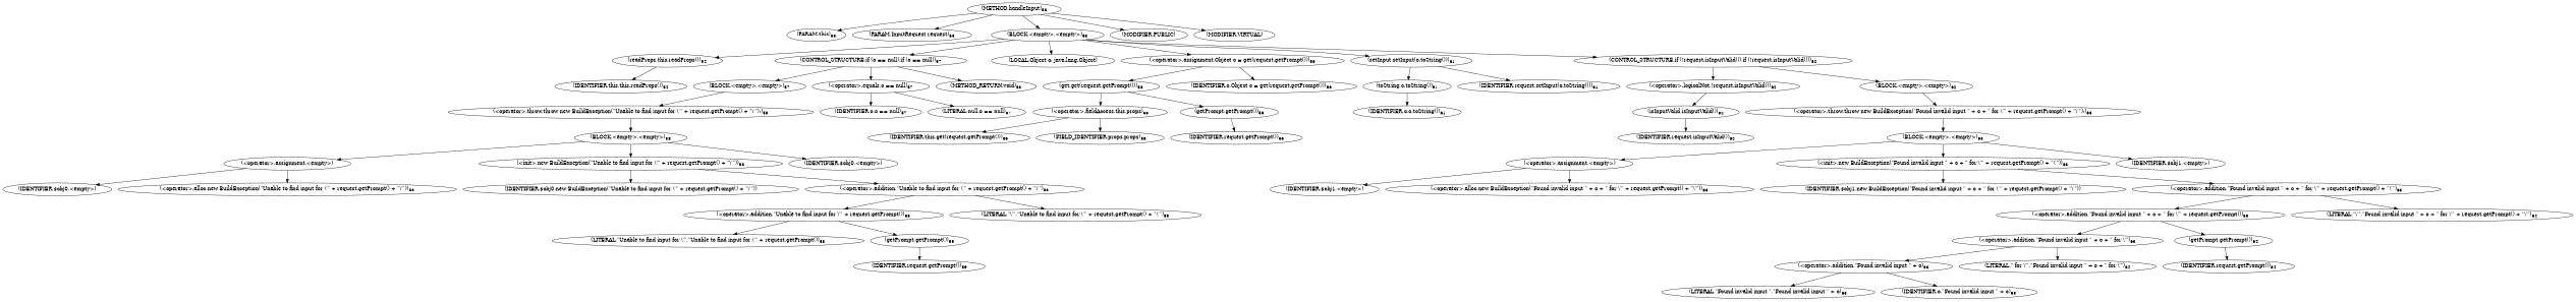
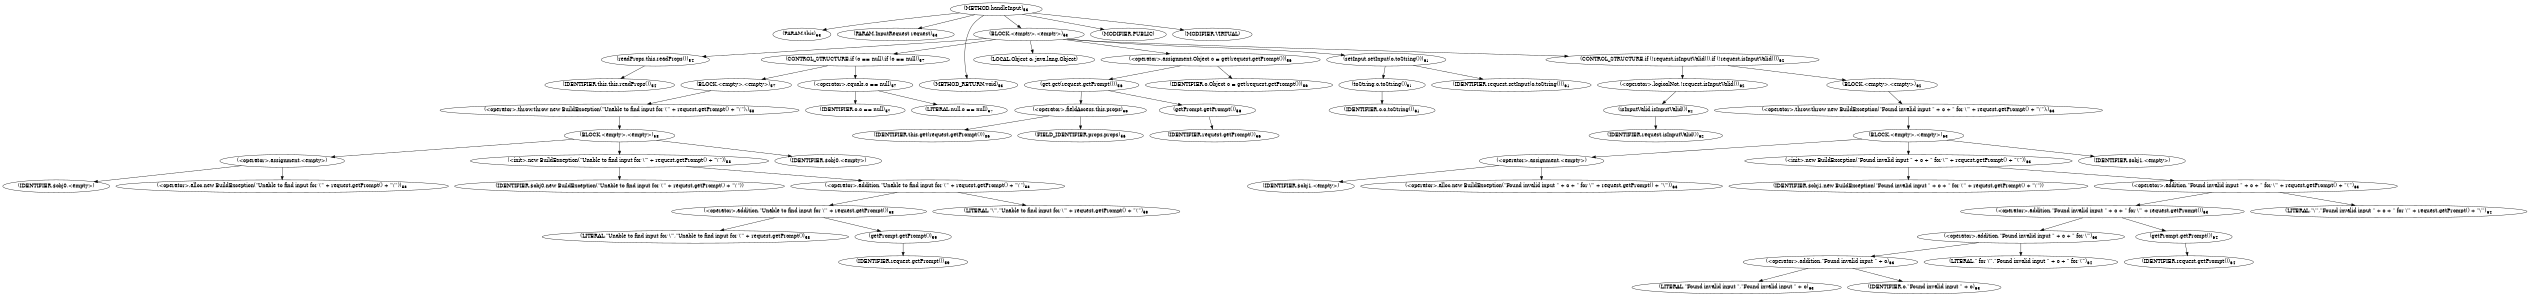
  digraph {
    n1 [label=<(METHOD,handleInput)<SUB>53</SUB>>]
    n2 [label=<(PARAM,this)<SUB>53</SUB>>]
    n3 [label=<(PARAM,InputRequest request)<SUB>53</SUB>>]
    n4 [label=<(BLOCK,&lt;empty&gt;,&lt;empty&gt;)<SUB>53</SUB>>]
    n5 [label=<(MODIFIER,PUBLIC)>]
    n6 [label=<(MODIFIER,VIRTUAL)>]
    n7 [label=<(METHOD_RETURN,void)<SUB>53</SUB>>]
    n8 [label=<(readProps,this.readProps())<SUB>54</SUB>>]
    n9 [label=<(LOCAL,Object o: java.lang.Object)>]
    n10 [label=<(&lt;operator&gt;.assignment,Object o = get(request.getPrompt()))<SUB>56</SUB>>]
    n11 [label=<(CONTROL_STRUCTURE,if (o == null),if (o == null))<SUB>57</SUB>>]
    n12 [label=<(setInput,setInput(o.toString()))<SUB>61</SUB>>]
    n13 [label=<(CONTROL_STRUCTURE,if (!request.isInputValid()),if (!request.isInputValid()))<SUB>62</SUB>>]
    n14 [label=<(IDENTIFIER,this,this.readProps())<SUB>54</SUB>>]
    n15 [label=<(IDENTIFIER,o,Object o = get(request.getPrompt()))<SUB>56</SUB>>]
    n16 [label=<(get,get(request.getPrompt()))<SUB>56</SUB>>]
    n17 [label=<(&lt;operator&gt;.equals,o == null)<SUB>57</SUB>>]
    n18 [label=<(BLOCK,&lt;empty&gt;,&lt;empty&gt;)<SUB>57</SUB>>]
    n19 [label=<(IDENTIFIER,request,setInput(o.toString()))<SUB>61</SUB>>]
    n20 [label=<(toString,o.toString())<SUB>91</SUB>>]
    n21 [label=<(&lt;operator&gt;.logicalNot,!request.isInputValid())<SUB>62</SUB>>]
    n22 [label=<(BLOCK,&lt;empty&gt;,&lt;empty&gt;)<SUB>62</SUB>>]
    n23 [label=<(&lt;operator&gt;.fieldAccess,this.props)<SUB>56</SUB>>]
    n24 [label=<(getPrompt,getPrompt())<SUB>56</SUB>>]
    n25 [label=<(IDENTIFIER,this,get(request.getPrompt()))<SUB>86</SUB>>]
    n26 [label=<(FIELD_IDENTIFIER,props,props)<SUB>56</SUB>>]
    n27 [label=<(IDENTIFIER,request,getPrompt())<SUB>56</SUB>>]
    n28 [label=<(IDENTIFIER,o,o == null)<SUB>57</SUB>>]
    n29 [label=<(LITERAL,null,o == null)<SUB>57</SUB>>]
    n30 [label=<(&lt;operator&gt;.throw,throw new BuildException(&quot;Unable to find input for \'&quot; + request.getPrompt() + &quot;\'&quot;);)<SUB>58</SUB>>]
    n31 [label=<(BLOCK,&lt;empty&gt;,&lt;empty&gt;)<SUB>58</SUB>>]
    n32 [label=<(&lt;operator&gt;.assignment,&lt;empty&gt;)>]
    n33 [label=<(&lt;init&gt;,new BuildException(&quot;Unable to find input for \'&quot; + request.getPrompt() + &quot;\'&quot;))<SUB>58</SUB>>]
    n34 [label=<(IDENTIFIER,$obj0,&lt;empty&gt;)>]
    n35 [label=<(IDENTIFIER,$obj0,&lt;empty&gt;)>]
    n36 [label=<(&lt;operator&gt;.alloc,new BuildException(&quot;Unable to find input for \'&quot; + request.getPrompt() + &quot;\'&quot;))<SUB>58</SUB>>]
    n37 [label=<(IDENTIFIER,$obj0,new BuildException(&quot;Unable to find input for \'&quot; + request.getPrompt() + &quot;\'&quot;))>]
    n38 [label=<(&lt;operator&gt;.addition,&quot;Unable to find input for \'&quot; + request.getPrompt() + &quot;\'&quot;)<SUB>58</SUB>>]
    n39 [label=<(&lt;operator&gt;.addition,&quot;Unable to find input for \'&quot; + request.getPrompt())<SUB>58</SUB>>]
    n40 [label=<(LITERAL,&quot;\'&quot;,&quot;Unable to find input for \'&quot; + request.getPrompt() + &quot;\'&quot;)<SUB>59</SUB>>]
    n41 [label=<(LITERAL,&quot;Unable to find input for \'&quot;,&quot;Unable to find input for \'&quot; + request.getPrompt())<SUB>58</SUB>>]
    n42 [label=<(getPrompt,getPrompt())<SUB>59</SUB>>]
    n43 [label=<(IDENTIFIER,request,getPrompt())<SUB>59</SUB>>]
    n44 [label=<(IDENTIFIER,o,o.toString())<SUB>61</SUB>>]
    n45 [label=<(isInputValid,isInputValid())<SUB>62</SUB>>]
    n46 [label=<(&lt;operator&gt;.throw,throw new BuildException(&quot;Found invalid input &quot; + o + &quot; for \'&quot; + request.getPrompt() + &quot;\'&quot;);)<SUB>63</SUB>>]
    n47 [label=<(IDENTIFIER,request,isInputValid())<SUB>62</SUB>>]
    n48 [label=<(BLOCK,&lt;empty&gt;,&lt;empty&gt;)<SUB>63</SUB>>]
    n49 [label=<(&lt;operator&gt;.assignment,&lt;empty&gt;)>]
    n50 [label=<(&lt;init&gt;,new BuildException(&quot;Found invalid input &quot; + o + &quot; for \'&quot; + request.getPrompt() + &quot;\'&quot;))<SUB>63</SUB>>]
    n51 [label=<(IDENTIFIER,$obj1,&lt;empty&gt;)>]
    n52 [label=<(IDENTIFIER,$obj1,&lt;empty&gt;)>]
    n53 [label=<(&lt;operator&gt;.alloc,new BuildException(&quot;Found invalid input &quot; + o + &quot; for \'&quot; + request.getPrompt() + &quot;\'&quot;))<SUB>63</SUB>>]
    n54 [label=<(IDENTIFIER,$obj1,new BuildException(&quot;Found invalid input &quot; + o + &quot; for \'&quot; + request.getPrompt() + &quot;\'&quot;))>]
    n55 [label=<(&lt;operator&gt;.addition,&quot;Found invalid input &quot; + o + &quot; for \'&quot; + request.getPrompt() + &quot;\'&quot;)<SUB>63</SUB>>]
    n56 [label=<(&lt;operator&gt;.addition,&quot;Found invalid input &quot; + o + &quot; for \'&quot; + request.getPrompt())<SUB>63</SUB>>]
    n57 [label=<(LITERAL,&quot;\'&quot;,&quot;Found invalid input &quot; + o + &quot; for \'&quot; + request.getPrompt() + &quot;\'&quot;)<SUB>64</SUB>>]
    n58 [label=<(&lt;operator&gt;.addition,&quot;Found invalid input &quot; + o + &quot; for \'&quot;)<SUB>63</SUB>>]
    n59 [label=<(getPrompt,getPrompt())<SUB>64</SUB>>]
    n60 [label=<(&lt;operator&gt;.addition,&quot;Found invalid input &quot; + o)<SUB>63</SUB>>]
    n61 [label=<(LITERAL,&quot; for \'&quot;,&quot;Found invalid input &quot; + o + &quot; for \'&quot;)<SUB>64</SUB>>]
    n62 [label=<(IDENTIFIER,request,getPrompt())<SUB>64</SUB>>]
    n63 [label=<(LITERAL,&quot;Found invalid input &quot;,&quot;Found invalid input &quot; + o)<SUB>63</SUB>>]
    n64 [label=<(IDENTIFIER,o,&quot;Found invalid input &quot; + o)<SUB>63</SUB>>]
    n1 -> n2
    n1 -> n3
    n1 -> n4
    n1 -> n5
    n1 -> n6
-   n11 -> n7
+   n1 -> n7
    n4 -> n8
    n4 -> n9
    n4 -> n10
    n4 -> n11
    n4 -> n12
    n4 -> n13
    n8 -> n14
    n10 -> n15
    n10 -> n16
    n11 -> n17
    n11 -> n18
    n12 -> n19
    n12 -> n20
    n13 -> n21
    n13 -> n22
    n16 -> n23
    n16 -> n24
    n17 -> n28
    n17 -> n29
    n18 -> n30
    n20 -> n44
    n21 -> n45
    n22 -> n46
    n23 -> n25
    n23 -> n26
    n24 -> n27
    n30 -> n31
    n31 -> n32
    n31 -> n33
    n31 -> n34
    n32 -> n35
    n32 -> n36
    n33 -> n37
    n33 -> n38
    n38 -> n39
    n38 -> n40
    n39 -> n41
    n39 -> n42
    n42 -> n43
    n45 -> n47
    n46 -> n48
    n48 -> n49
    n48 -> n50
    n48 -> n51
    n49 -> n52
    n49 -> n53
    n50 -> n54
    n50 -> n55
    n55 -> n56
    n55 -> n57
    n56 -> n58
    n56 -> n59
    n58 -> n60
    n58 -> n61
    n59 -> n62
    n60 -> n63
    n60 -> n64
  }
